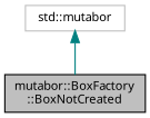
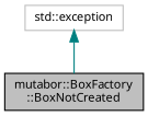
  digraph {
    node [fontname=Sans fontsize=10 shape=record style=filled]
    n1 [color=black fillcolor=grey75 fontcolor=black height=0.2 label="mutabor::BoxFactory\l::BoxNotCreated" width=0.4]
-   n2 [color=grey75 fillcolor=white height=0.2 label="std::mutabor" width=0.4]
+   n2 [color=grey75 fillcolor=white height=0.2 label="std::exception" width=0.4]
    n2 -> n1 [color=teal dir=back fontname=Sans fontsize=10 labelfontname=Sans labelfontsize=10 style=solid]
  }
